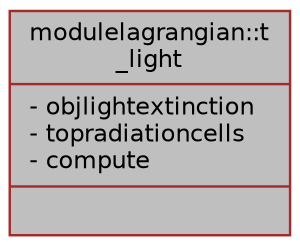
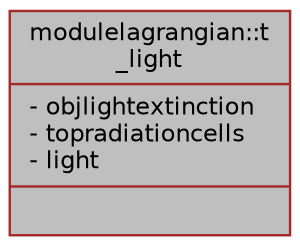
  digraph {
-   n1 [color=brown fillcolor=grey75 fontcolor=black fontname=Helvetica fontsize=10 height=0.2 label="{modulelagrangian::t\l_light\n|- objlightextinction\l- topradiationcells\l- compute\l|}" shape=record style=filled width=0.4]
+   n1 [color=brown fillcolor=grey75 fontcolor=black fontname=Helvetica fontsize=10 height=0.2 label="{modulelagrangian::t\l_light\n|- objlightextinction\l- topradiationcells\l- light\l|}" shape=record style=filled width=0.4]
  }
